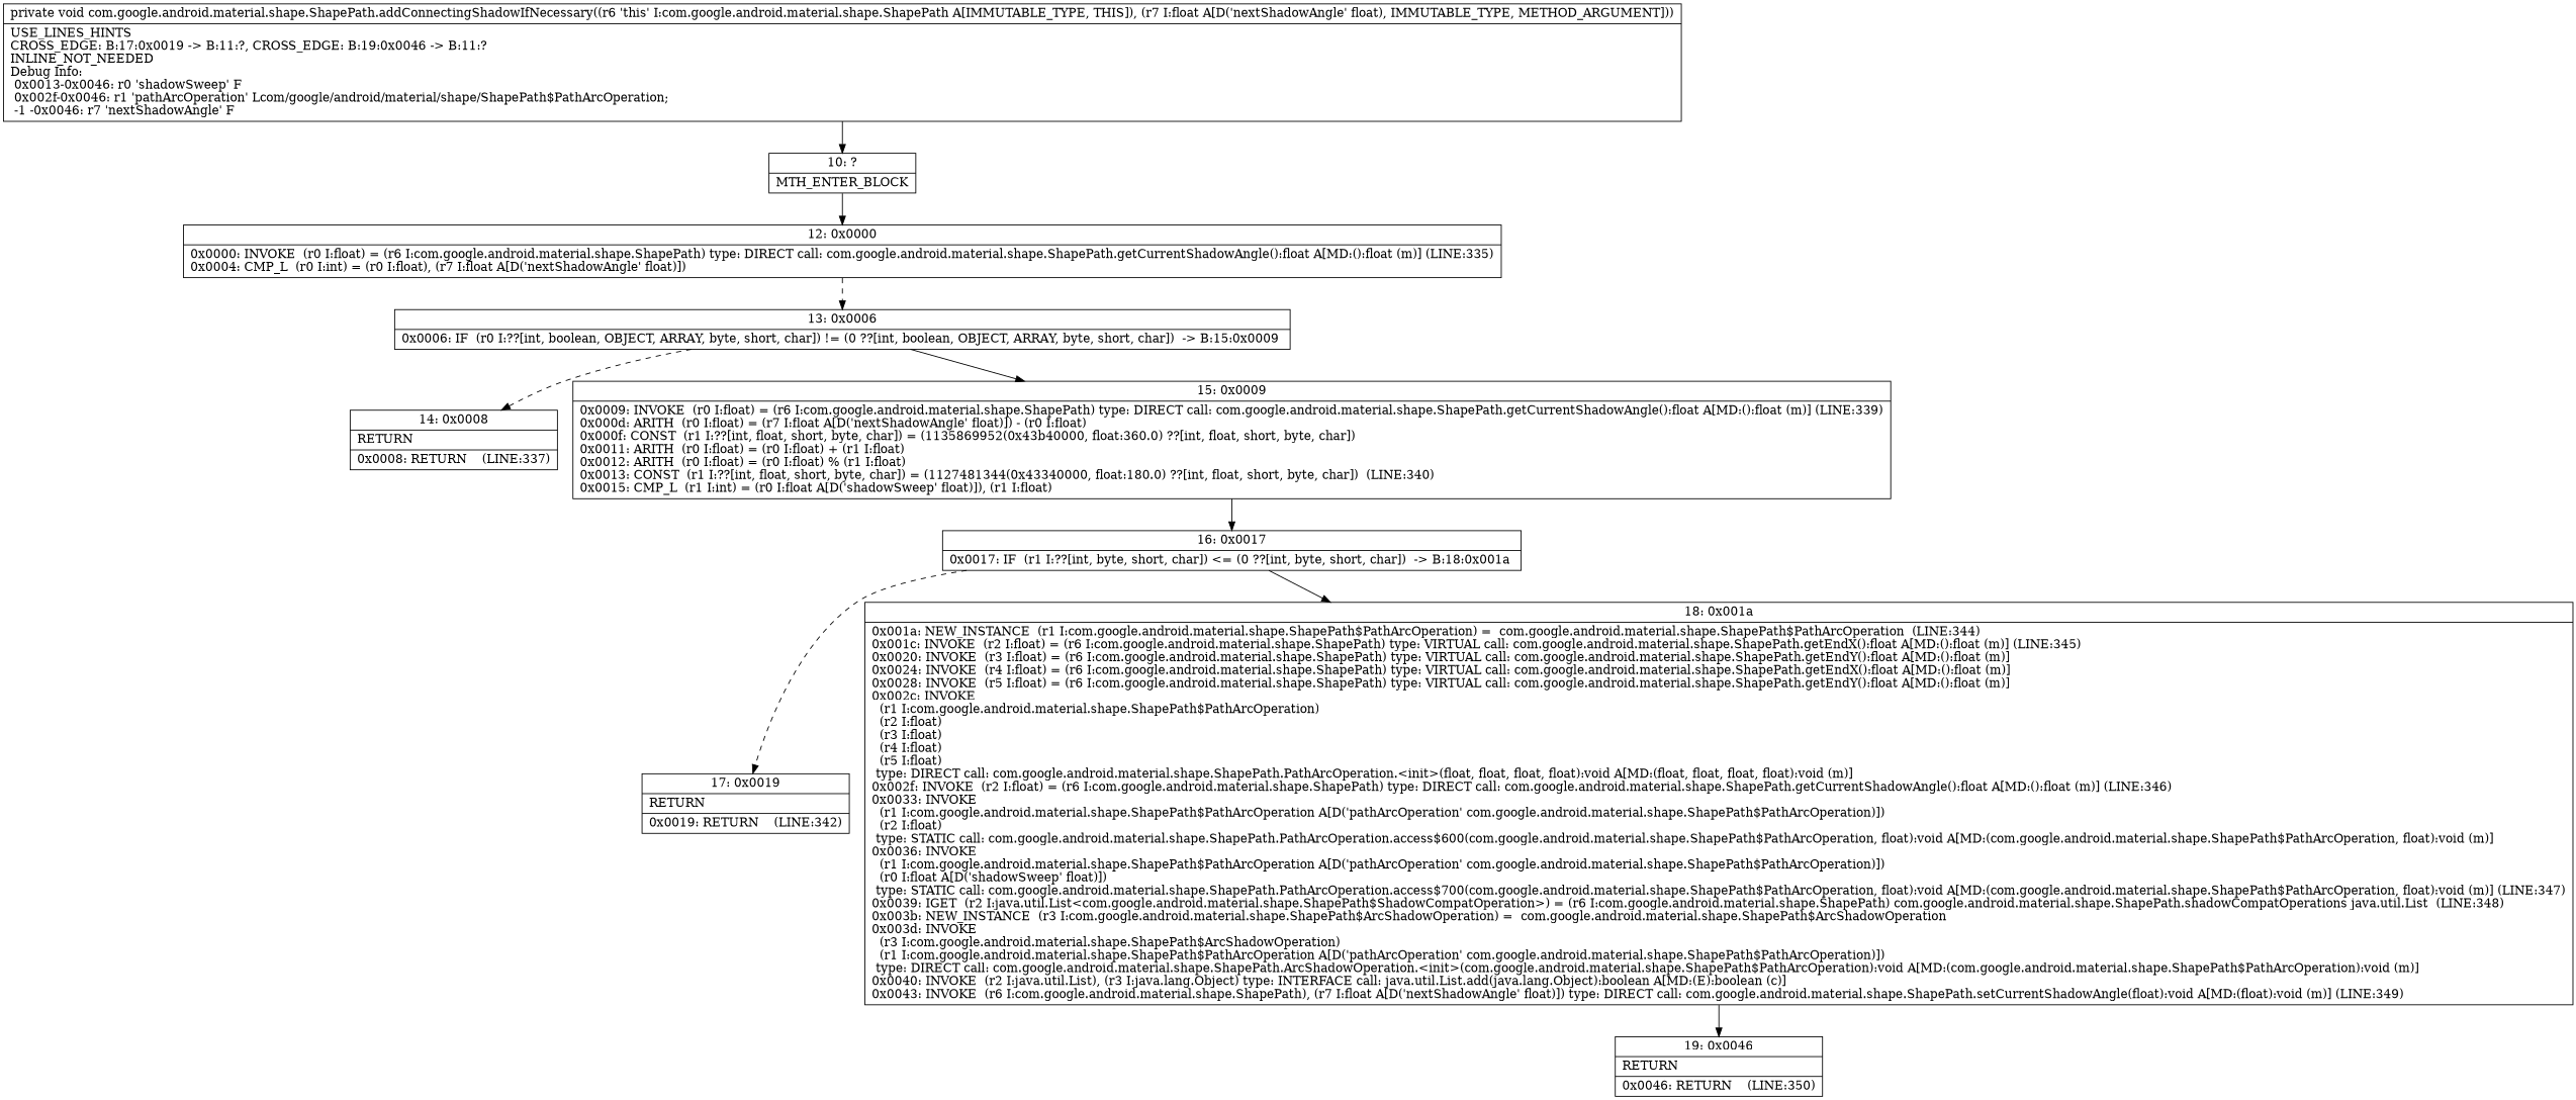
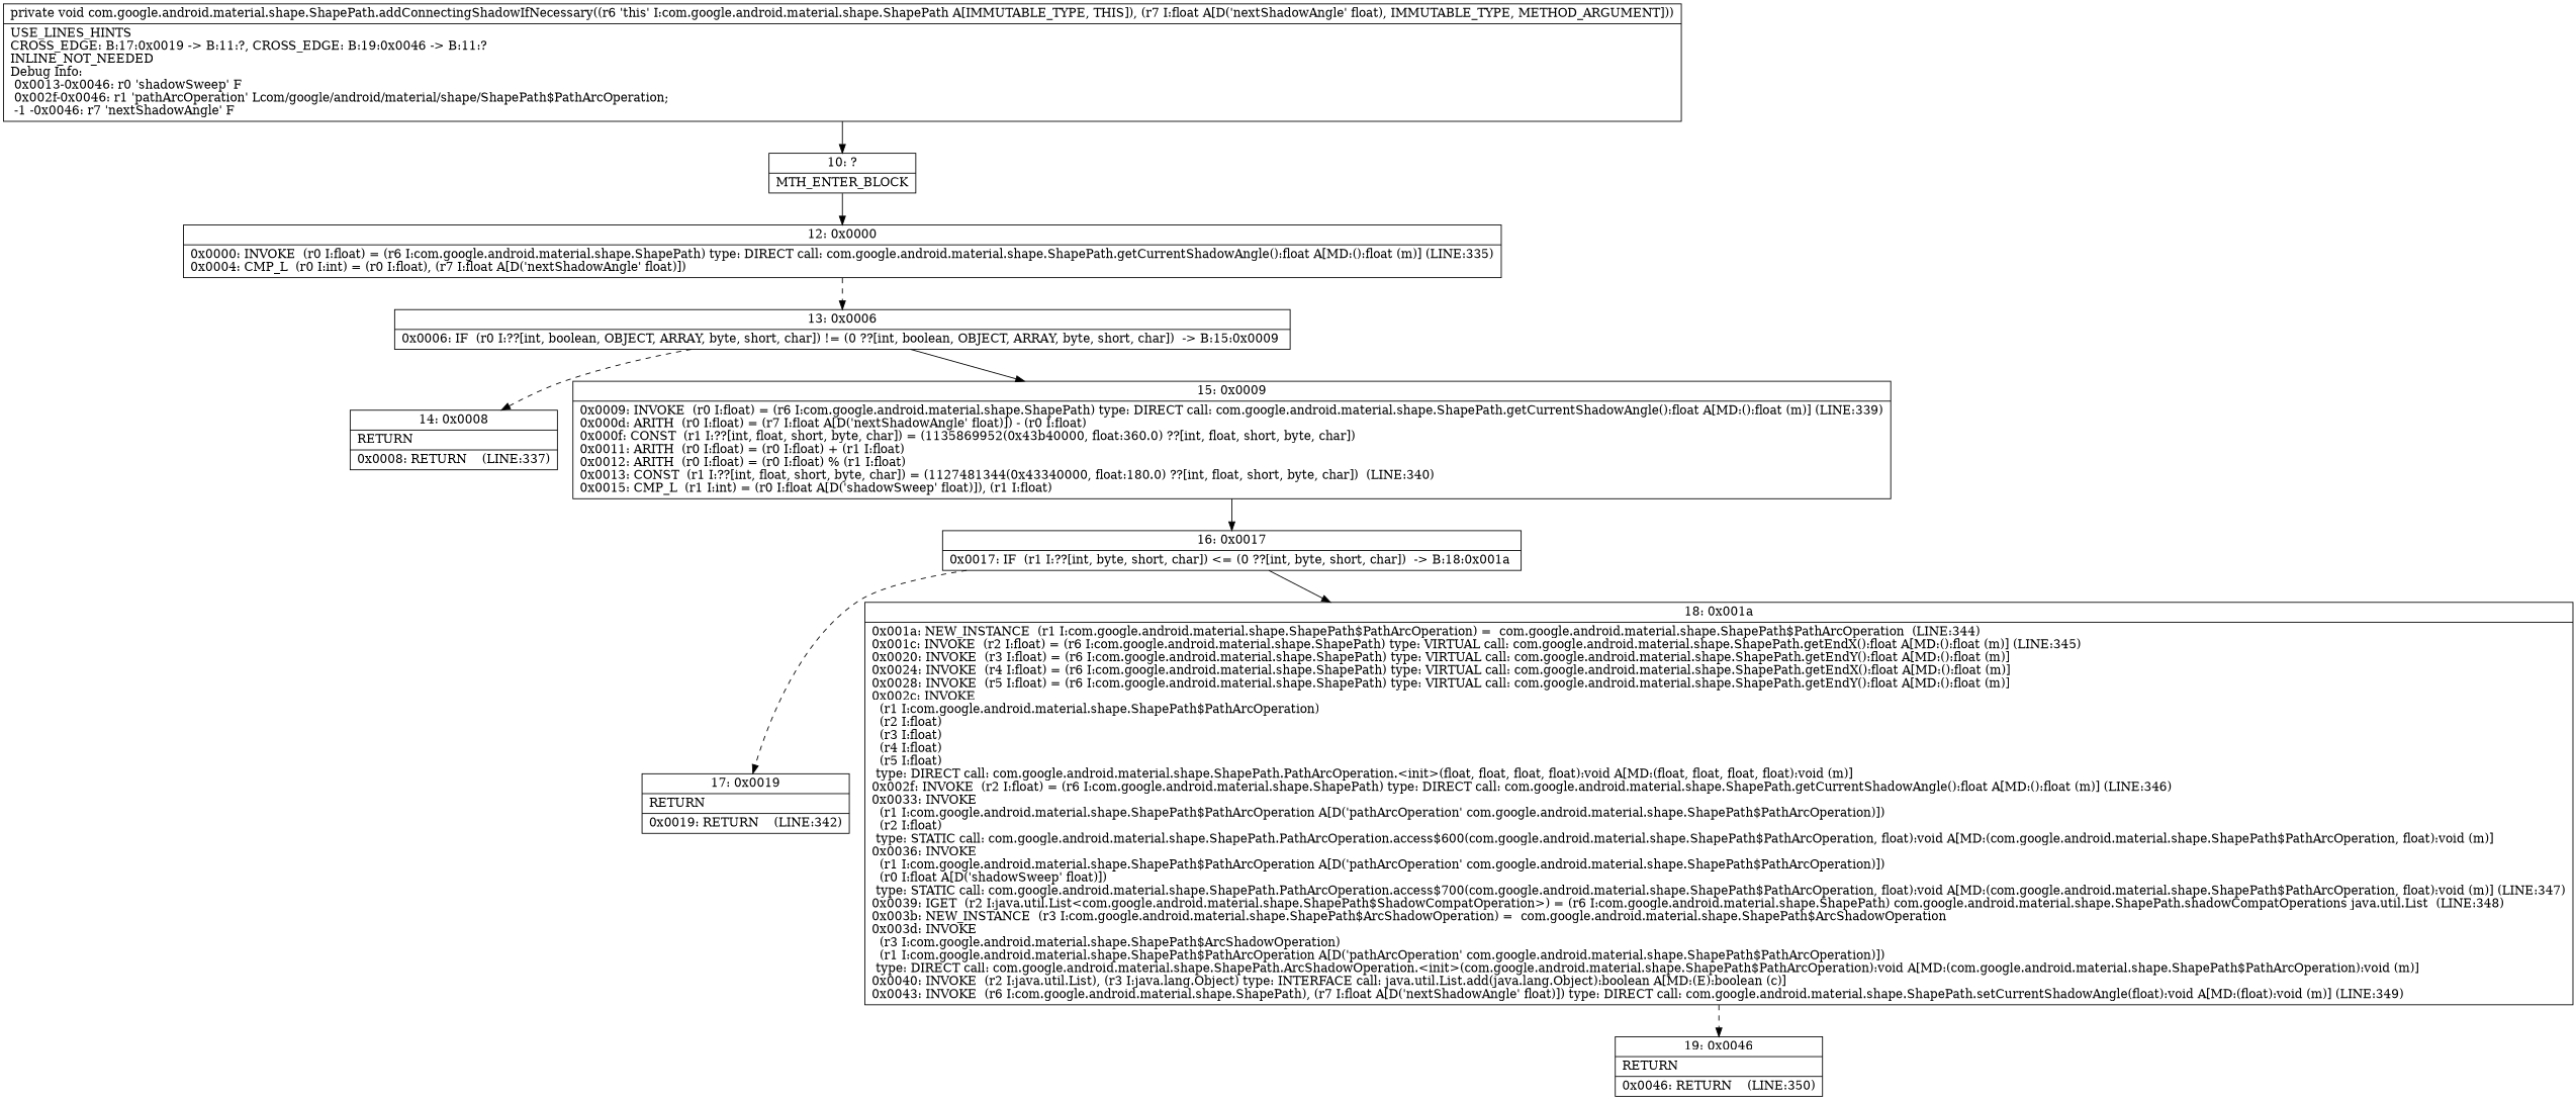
  digraph {
    fontname="DejaVu Serif"
    node [fontname="DejaVu Serif" shape=record]
    edge [fontname="DejaVu Serif"]
    n1 [label="{10\:\ ?|MTH_ENTER_BLOCK\l}"]
    n2 [label="{12\:\ 0x0000|0x0000: INVOKE  (r0 I:float) = (r6 I:com.google.android.material.shape.ShapePath) type: DIRECT call: com.google.android.material.shape.ShapePath.getCurrentShadowAngle():float A[MD:():float (m)] (LINE:335)\l0x0004: CMP_L  (r0 I:int) = (r0 I:float), (r7 I:float A[D('nextShadowAngle' float)]) \l}"]
    n3 [label="{13\:\ 0x0006|0x0006: IF  (r0 I:??[int, boolean, OBJECT, ARRAY, byte, short, char]) != (0 ??[int, boolean, OBJECT, ARRAY, byte, short, char])  \-\> B:15:0x0009 \l}"]
    n4 [label="{14\:\ 0x0008|RETURN\l|0x0008: RETURN    (LINE:337)\l}"]
    n5 [label="{15\:\ 0x0009|0x0009: INVOKE  (r0 I:float) = (r6 I:com.google.android.material.shape.ShapePath) type: DIRECT call: com.google.android.material.shape.ShapePath.getCurrentShadowAngle():float A[MD:():float (m)] (LINE:339)\l0x000d: ARITH  (r0 I:float) = (r7 I:float A[D('nextShadowAngle' float)]) \- (r0 I:float) \l0x000f: CONST  (r1 I:??[int, float, short, byte, char]) = (1135869952(0x43b40000, float:360.0) ??[int, float, short, byte, char]) \l0x0011: ARITH  (r0 I:float) = (r0 I:float) + (r1 I:float) \l0x0012: ARITH  (r0 I:float) = (r0 I:float) % (r1 I:float) \l0x0013: CONST  (r1 I:??[int, float, short, byte, char]) = (1127481344(0x43340000, float:180.0) ??[int, float, short, byte, char])  (LINE:340)\l0x0015: CMP_L  (r1 I:int) = (r0 I:float A[D('shadowSweep' float)]), (r1 I:float) \l}"]
    n6 [label="{16\:\ 0x0017|0x0017: IF  (r1 I:??[int, byte, short, char]) \<= (0 ??[int, byte, short, char])  \-\> B:18:0x001a \l}"]
    n7 [label="{17\:\ 0x0019|RETURN\l|0x0019: RETURN    (LINE:342)\l}"]
    n8 [label="{18\:\ 0x001a|0x001a: NEW_INSTANCE  (r1 I:com.google.android.material.shape.ShapePath$PathArcOperation) =  com.google.android.material.shape.ShapePath$PathArcOperation  (LINE:344)\l0x001c: INVOKE  (r2 I:float) = (r6 I:com.google.android.material.shape.ShapePath) type: VIRTUAL call: com.google.android.material.shape.ShapePath.getEndX():float A[MD:():float (m)] (LINE:345)\l0x0020: INVOKE  (r3 I:float) = (r6 I:com.google.android.material.shape.ShapePath) type: VIRTUAL call: com.google.android.material.shape.ShapePath.getEndY():float A[MD:():float (m)]\l0x0024: INVOKE  (r4 I:float) = (r6 I:com.google.android.material.shape.ShapePath) type: VIRTUAL call: com.google.android.material.shape.ShapePath.getEndX():float A[MD:():float (m)]\l0x0028: INVOKE  (r5 I:float) = (r6 I:com.google.android.material.shape.ShapePath) type: VIRTUAL call: com.google.android.material.shape.ShapePath.getEndY():float A[MD:():float (m)]\l0x002c: INVOKE  \l  (r1 I:com.google.android.material.shape.ShapePath$PathArcOperation)\l  (r2 I:float)\l  (r3 I:float)\l  (r4 I:float)\l  (r5 I:float)\l type: DIRECT call: com.google.android.material.shape.ShapePath.PathArcOperation.\<init\>(float, float, float, float):void A[MD:(float, float, float, float):void (m)]\l0x002f: INVOKE  (r2 I:float) = (r6 I:com.google.android.material.shape.ShapePath) type: DIRECT call: com.google.android.material.shape.ShapePath.getCurrentShadowAngle():float A[MD:():float (m)] (LINE:346)\l0x0033: INVOKE  \l  (r1 I:com.google.android.material.shape.ShapePath$PathArcOperation A[D('pathArcOperation' com.google.android.material.shape.ShapePath$PathArcOperation)])\l  (r2 I:float)\l type: STATIC call: com.google.android.material.shape.ShapePath.PathArcOperation.access$600(com.google.android.material.shape.ShapePath$PathArcOperation, float):void A[MD:(com.google.android.material.shape.ShapePath$PathArcOperation, float):void (m)]\l0x0036: INVOKE  \l  (r1 I:com.google.android.material.shape.ShapePath$PathArcOperation A[D('pathArcOperation' com.google.android.material.shape.ShapePath$PathArcOperation)])\l  (r0 I:float A[D('shadowSweep' float)])\l type: STATIC call: com.google.android.material.shape.ShapePath.PathArcOperation.access$700(com.google.android.material.shape.ShapePath$PathArcOperation, float):void A[MD:(com.google.android.material.shape.ShapePath$PathArcOperation, float):void (m)] (LINE:347)\l0x0039: IGET  (r2 I:java.util.List\<com.google.android.material.shape.ShapePath$ShadowCompatOperation\>) = (r6 I:com.google.android.material.shape.ShapePath) com.google.android.material.shape.ShapePath.shadowCompatOperations java.util.List  (LINE:348)\l0x003b: NEW_INSTANCE  (r3 I:com.google.android.material.shape.ShapePath$ArcShadowOperation) =  com.google.android.material.shape.ShapePath$ArcShadowOperation \l0x003d: INVOKE  \l  (r3 I:com.google.android.material.shape.ShapePath$ArcShadowOperation)\l  (r1 I:com.google.android.material.shape.ShapePath$PathArcOperation A[D('pathArcOperation' com.google.android.material.shape.ShapePath$PathArcOperation)])\l type: DIRECT call: com.google.android.material.shape.ShapePath.ArcShadowOperation.\<init\>(com.google.android.material.shape.ShapePath$PathArcOperation):void A[MD:(com.google.android.material.shape.ShapePath$PathArcOperation):void (m)]\l0x0040: INVOKE  (r2 I:java.util.List), (r3 I:java.lang.Object) type: INTERFACE call: java.util.List.add(java.lang.Object):boolean A[MD:(E):boolean (c)]\l0x0043: INVOKE  (r6 I:com.google.android.material.shape.ShapePath), (r7 I:float A[D('nextShadowAngle' float)]) type: DIRECT call: com.google.android.material.shape.ShapePath.setCurrentShadowAngle(float):void A[MD:(float):void (m)] (LINE:349)\l}"]
    n9 [label="{19\:\ 0x0046|RETURN\l|0x0046: RETURN    (LINE:350)\l}"]
    n10 [label="{private void com.google.android.material.shape.ShapePath.addConnectingShadowIfNecessary((r6 'this' I:com.google.android.material.shape.ShapePath A[IMMUTABLE_TYPE, THIS]), (r7 I:float A[D('nextShadowAngle' float), IMMUTABLE_TYPE, METHOD_ARGUMENT]))  | USE_LINES_HINTS\lCROSS_EDGE: B:17:0x0019 \-\> B:11:?, CROSS_EDGE: B:19:0x0046 \-\> B:11:?\lINLINE_NOT_NEEDED\lDebug Info:\l  0x0013\-0x0046: r0 'shadowSweep' F\l  0x002f\-0x0046: r1 'pathArcOperation' Lcom\/google\/android\/material\/shape\/ShapePath$PathArcOperation;\l  \-1 \-0x0046: r7 'nextShadowAngle' F\l}"]
    n1 -> n2
    n2 -> n3 [style=dashed]
    n3 -> n4 [style=dashed]
    n3 -> n5
    n5 -> n6
    n6 -> n7 [style=dashed]
    n6 -> n8
-   n8 -> n9
+   n8 -> n9 [style=dashed]
    n10 -> n1
  }
